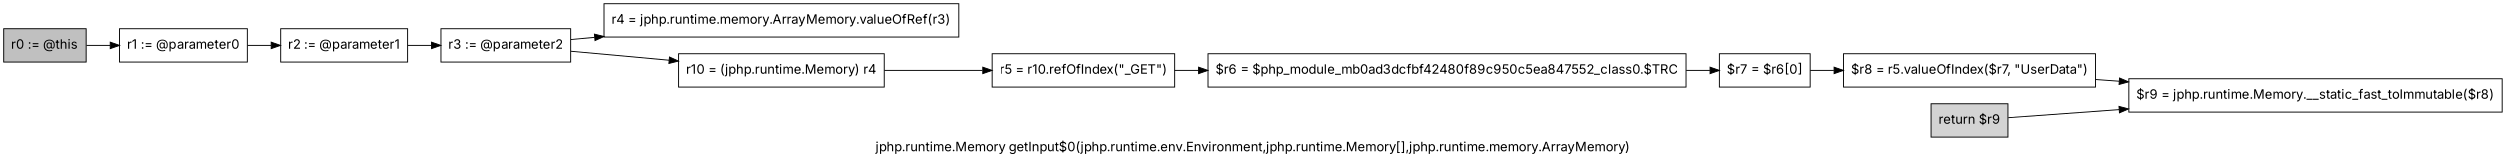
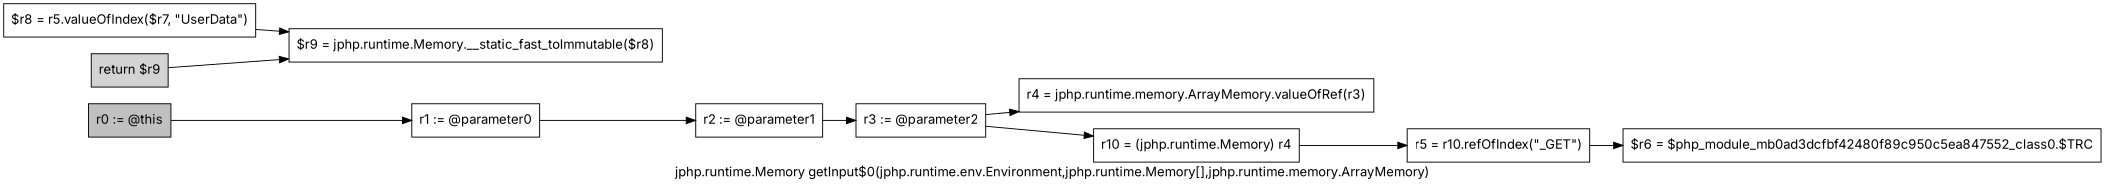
  digraph {
    fontname=Inter
    label="jphp.runtime.Memory getInput$0(jphp.runtime.env.Environment,jphp.runtime.Memory[],jphp.runtime.memory.ArrayMemory)"
    rankdir=LR
    node [fontname=Inter shape=box]
    edge [fontname=Inter]
    n1 [fillcolor=gray label="r0 := @this" style=filled]
    n2 [label="r1 := @parameter0"]
    n3 [label="r2 := @parameter1"]
    n4 [label="r3 := @parameter2"]
    n5 [label="r4 = jphp.runtime.memory.ArrayMemory.valueOfRef(r3)"]
    n6 [label="r10 = (jphp.runtime.Memory) r4"]
    n7 [label="r5 = r10.refOfIndex(\"_GET\")"]
    n8 [label="$r6 = $php_module_mb0ad3dcfbf42480f89c950c5ea847552_class0.$TRC"]
-   n9 [label="$r7 = $r6[0]"]
    n10 [label="$r8 = r5.valueOfIndex($r7, \"UserData\")"]
    n11 [label="$r9 = jphp.runtime.Memory.__static_fast_toImmutable($r8)"]
    n12 [fillcolor=lightgray label="return $r9" style=filled]
    n1 -> n2
    n2 -> n3
    n3 -> n4
    n4 -> n5
    n4 -> n6
    n6 -> n7
    n7 -> n8
-   n8 -> n9
-   n9 -> n10
    n10 -> n11
    n12 -> n11
  }
